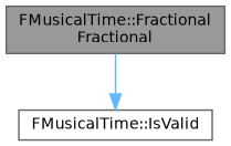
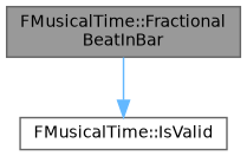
  digraph {
    rankdir=TB
    node [fontname=Helvetica fontsize=10 shape=box style=filled]
-   n1 [color=gray40 fillcolor=grey60 fontcolor=black height=0.2 label="FMusicalTime::Fractional\lFractional" width=0.4]
+   n1 [color=gray40 fillcolor=grey60 fontcolor=black height=0.2 label="FMusicalTime::Fractional\lBeatInBar" width=0.4]
    n2 [color=grey40 fillcolor=white height=0.2 label="FMusicalTime::IsValid" width=0.4]
    n1 -> n2 [color=steelblue1 fontname=Helvetica fontsize=10 labelfontname=Helvetica labelfontsize=10 style=solid]
  }
